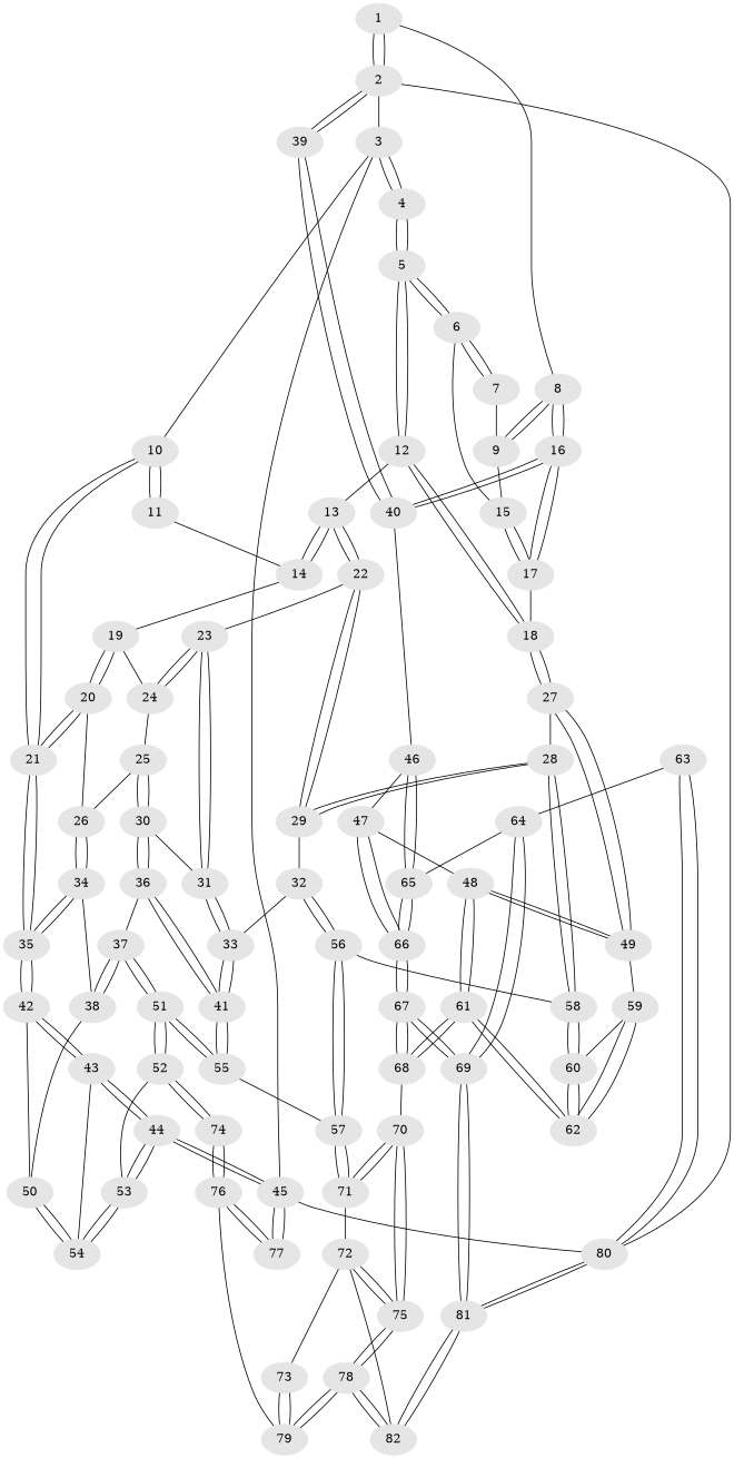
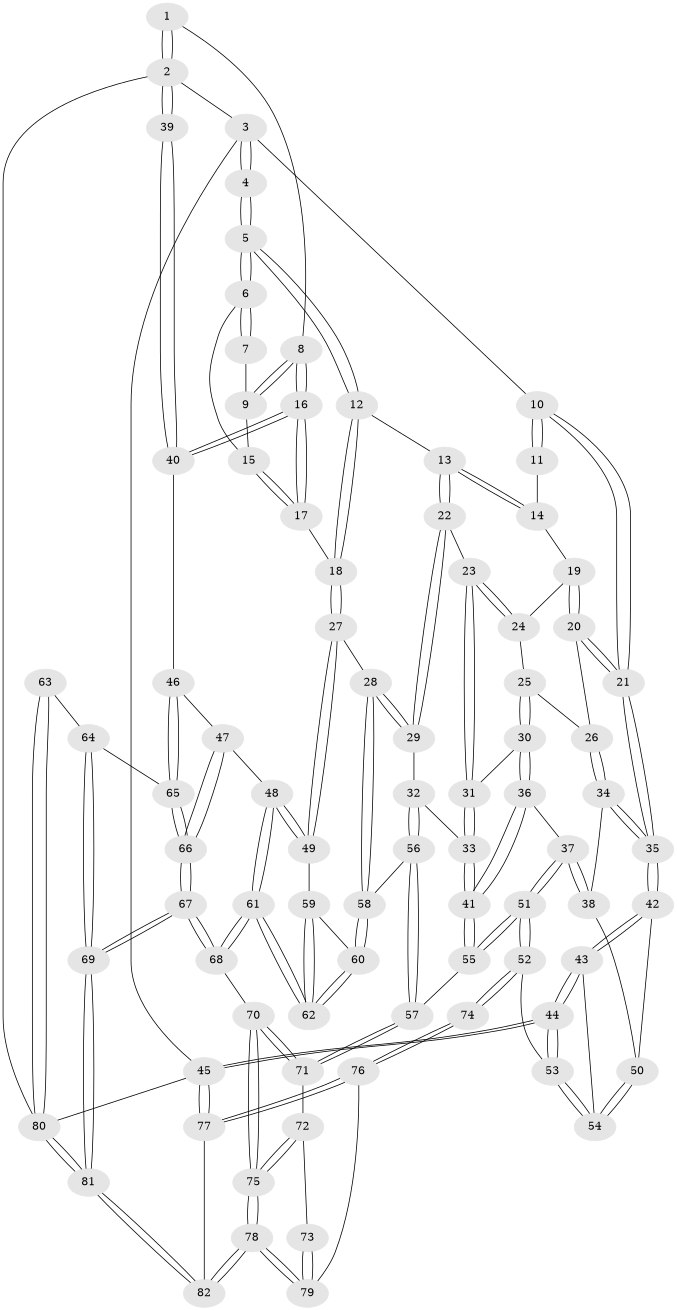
  graph {
    node [color=gray90 style=filled]
    1
    2
    8
    3
    39
    80
    9
    16
    4
    10
    45
    40
    81
    5
    11
    21
    77
    6
    12
    7
    15
    13
    18
    17
    14
    35
    19
    22
    27
    23
    29
    20
    24
    46
    28
    49
    26
    25
    34
    42
    31
    32
    33
    30
    36
    38
    58
    59
    60
    56
    41
    37
    57
    55
    50
    43
    51
    52
    54
    63
    64
    47
    65
    44
    53
    82
    48
    66
    61
    67
    62
    68
    74
    76
    71
    72
    70
    69
    75
    78
    73
    79
    1 -- 2
    1 -- 2
    1 -- 8
    2 -- 3
    2 -- 39
    2 -- 39
    2 -- 80
    8 -- 9
    8 -- 9
    8 -- 16
    8 -- 16
    3 -- 4
    3 -- 4
    3 -- 10
    3 -- 45
    39 -- 40
    39 -- 40
    80 -- 81
    80 -- 81
    9 -- 15
    16 -- 40
    16 -- 40
    16 -- 17
    16 -- 17
    4 -- 5
    4 -- 5
    10 -- 11
    10 -- 11
    10 -- 21
    10 -- 21
    45 -- 80
    45 -- 77
    45 -- 77
    40 -- 46
    81 -- 82
    81 -- 82
    5 -- 6
    5 -- 6
    5 -- 12
    5 -- 12
    11 -- 14
    21 -- 35
    21 -- 35
-   72 -- 82
+   77 -- 82
    6 -- 7
    6 -- 7
    6 -- 15
    12 -- 13
    12 -- 18
    12 -- 18
    7 -- 9
    15 -- 17
    15 -- 17
    13 -- 14
    13 -- 14
    13 -- 22
    13 -- 22
    18 -- 27
    18 -- 27
    17 -- 18
    14 -- 19
    35 -- 42
    35 -- 42
    19 -- 20
    19 -- 20
    19 -- 24
    22 -- 23
    22 -- 29
    22 -- 29
    27 -- 28
    27 -- 49
    27 -- 49
    23 -- 24
    23 -- 24
    23 -- 31
    23 -- 31
    29 -- 32
    20 -- 21
    20 -- 21
    20 -- 26
    24 -- 25
    46 -- 47
    46 -- 65
    46 -- 65
    28 -- 29
    28 -- 29
    28 -- 58
    28 -- 58
    49 -- 59
    26 -- 34
    26 -- 34
    25 -- 26
    25 -- 30
    25 -- 30
    34 -- 35
    34 -- 35
    34 -- 38
    42 -- 50
    42 -- 43
    42 -- 43
    31 -- 33
    31 -- 33
    32 -- 33
    32 -- 56
    32 -- 56
    33 -- 41
    33 -- 41
    30 -- 31
    30 -- 36
    30 -- 36
    36 -- 41
    36 -- 41
    36 -- 37
    38 -- 50
    58 -- 60
    58 -- 60
    59 -- 60
    59 -- 62
    59 -- 62
    60 -- 62
    60 -- 62
    56 -- 58
    56 -- 57
    56 -- 57
    41 -- 55
    41 -- 55
    37 -- 38
    37 -- 38
    37 -- 51
    37 -- 51
    57 -- 71
    57 -- 71
    55 -- 57
    50 -- 54
    50 -- 54
    43 -- 54
    43 -- 44
    43 -- 44
    51 -- 55
    51 -- 55
    51 -- 52
    51 -- 52
    52 -- 53
    52 -- 74
    52 -- 74
    63 -- 80
    63 -- 80
    63 -- 64
    64 -- 65
    64 -- 69
    64 -- 69
    47 -- 48
    47 -- 66
    47 -- 66
    65 -- 66
    65 -- 66
    44 -- 45
    44 -- 45
    44 -- 53
    44 -- 53
    53 -- 54
    53 -- 54
    48 -- 49
    48 -- 49
    48 -- 61
    48 -- 61
    66 -- 67
    66 -- 67
    61 -- 62
    61 -- 62
    61 -- 68
    61 -- 68
    67 -- 68
    67 -- 68
    67 -- 69
    67 -- 69
    68 -- 70
    74 -- 76
    74 -- 76
    76 -- 77
    76 -- 77
    76 -- 79
    71 -- 72
    72 -- 75
    72 -- 75
    72 -- 73
    70 -- 71
    70 -- 71
    70 -- 75
    70 -- 75
    69 -- 81
    69 -- 81
    75 -- 78
    75 -- 78
    78 -- 82
    78 -- 82
    78 -- 79
    78 -- 79
    73 -- 79
    73 -- 79
  }
